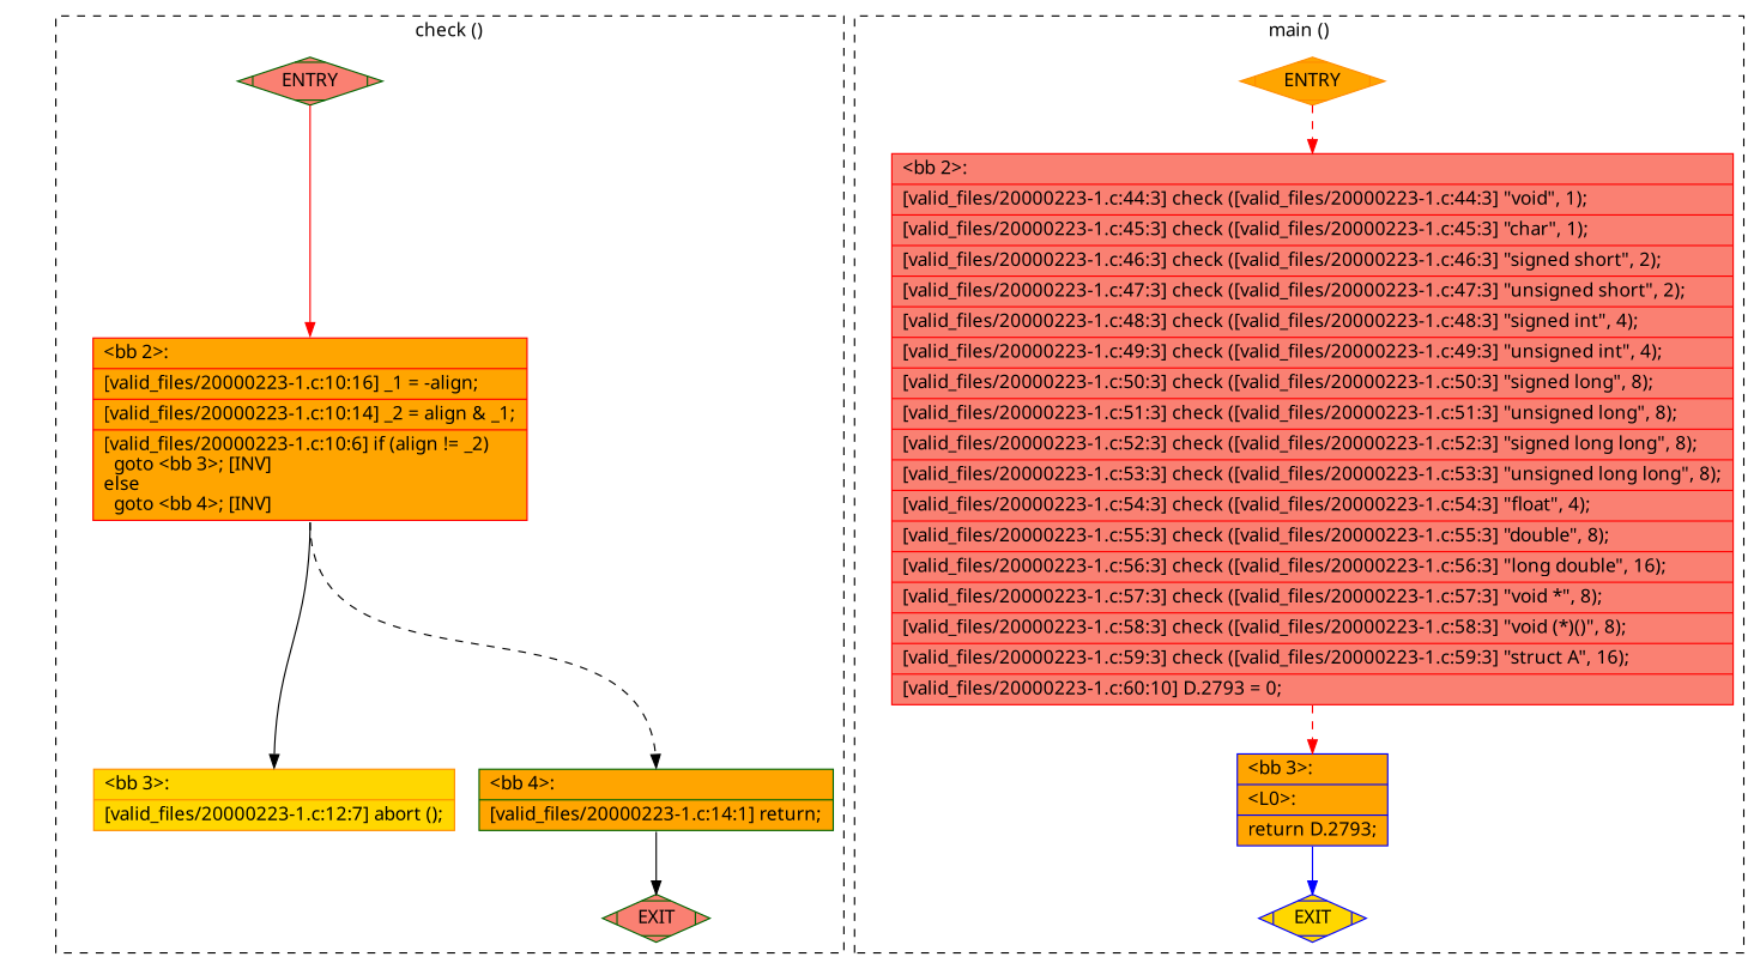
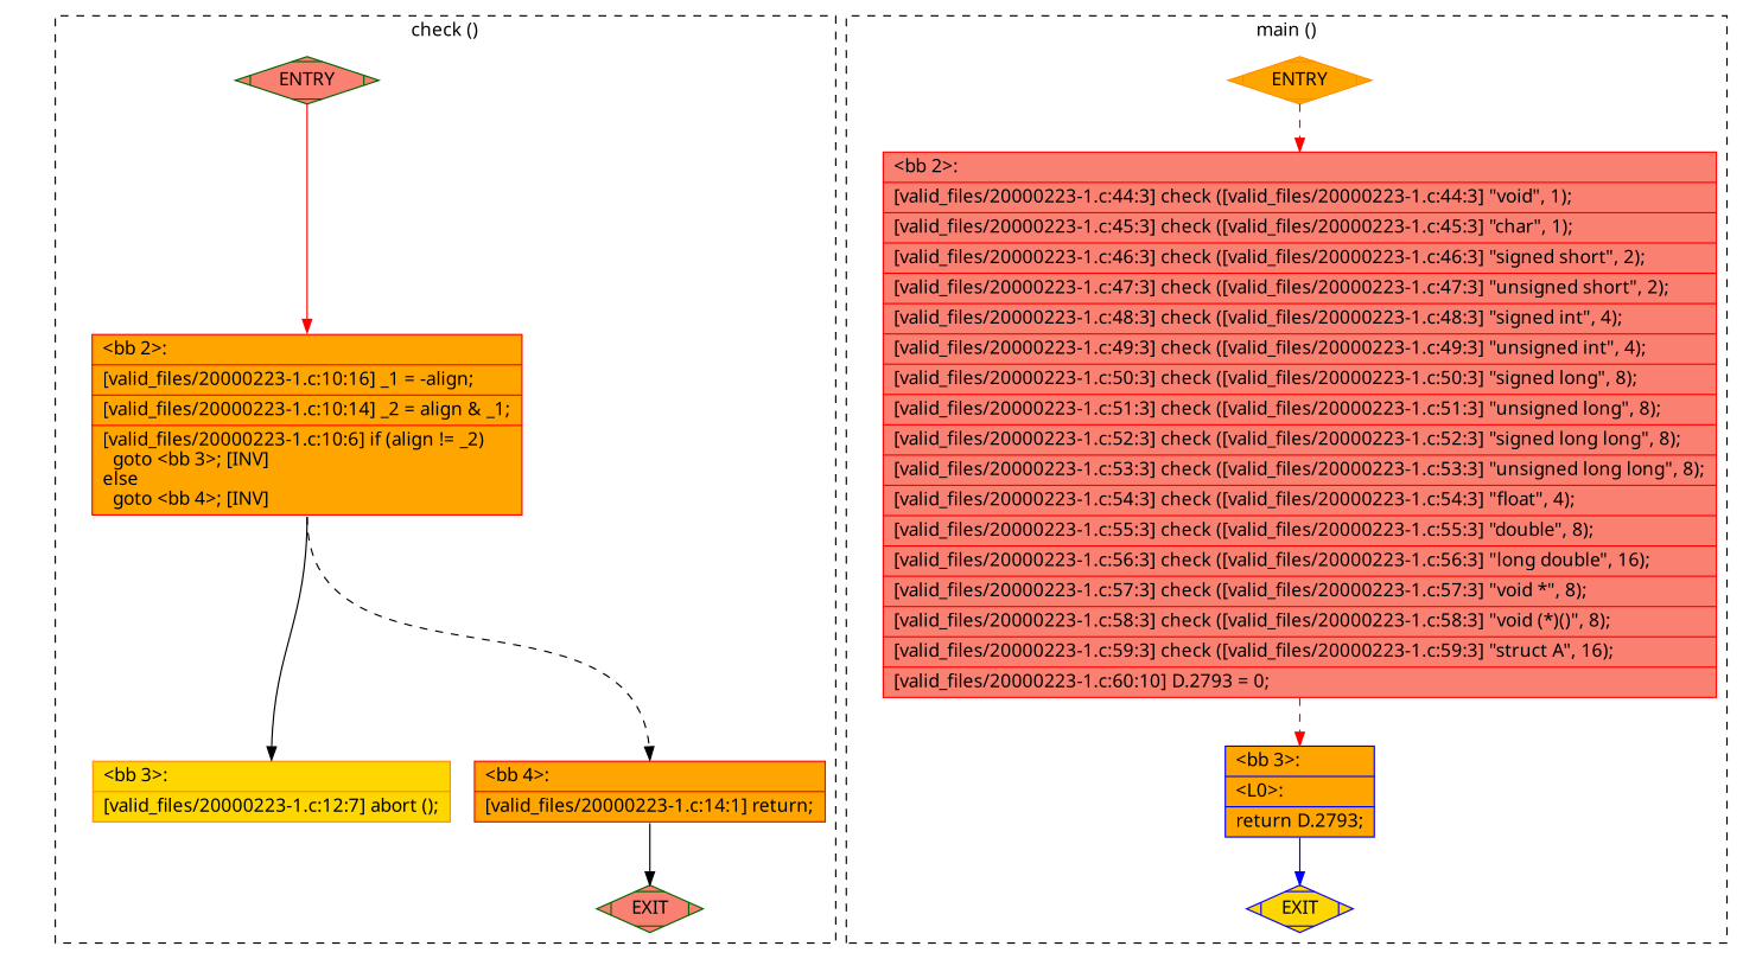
  digraph {
    fontname="Noto Sans"
    node [fillcolor=orange shape=record style=filled color=red fontname="Noto Sans"]
    edge [constraint=true headport=n style=solid tailport=s fontname="Noto Sans" color=red weight=10]
    n1 [fillcolor=salmon label=ENTRY shape=Mdiamond color=darkgreen]
    n2 [fillcolor=salmon label=EXIT shape=Mdiamond color=darkgreen]
    n3 [label="{\<bb\ 2\>:\l|[valid_files/20000223-1.c:10:16]\ _1\ =\ -align;\l|[valid_files/20000223-1.c:10:14]\ _2\ =\ align\ &\ _1;\l|[valid_files/20000223-1.c:10:6]\ if\ (align\ !=\ _2)\l\ \ goto\ \<bb\ 3\>;\ [INV]\lelse\l\ \ goto\ \<bb\ 4\>;\ [INV]\l}"]
    n4 [fillcolor=gold label="{\<bb\ 3\>:\l|[valid_files/20000223-1.c:12:7]\ abort\ ();\l}" color=darkorange]
-   n5 [label="{\<bb\ 4\>:\l|[valid_files/20000223-1.c:14:1]\ return;\l}" color=darkgreen]
+   n5 [label="{\<bb\ 4\>:\l|[valid_files/20000223-1.c:14:1]\ return;\l}"]
    n6 [label=ENTRY shape=Mdiamond color=darkorange]
    n7 [fillcolor=gold label=EXIT shape=Mdiamond color=blue]
    n8 [fillcolor=salmon label="{\<bb\ 2\>:\l|[valid_files/20000223-1.c:44:3]\ check\ ([valid_files/20000223-1.c:44:3]\ \"void\",\ 1);\l|[valid_files/20000223-1.c:45:3]\ check\ ([valid_files/20000223-1.c:45:3]\ \"char\",\ 1);\l|[valid_files/20000223-1.c:46:3]\ check\ ([valid_files/20000223-1.c:46:3]\ \"signed\ short\",\ 2);\l|[valid_files/20000223-1.c:47:3]\ check\ ([valid_files/20000223-1.c:47:3]\ \"unsigned\ short\",\ 2);\l|[valid_files/20000223-1.c:48:3]\ check\ ([valid_files/20000223-1.c:48:3]\ \"signed\ int\",\ 4);\l|[valid_files/20000223-1.c:49:3]\ check\ ([valid_files/20000223-1.c:49:3]\ \"unsigned\ int\",\ 4);\l|[valid_files/20000223-1.c:50:3]\ check\ ([valid_files/20000223-1.c:50:3]\ \"signed\ long\",\ 8);\l|[valid_files/20000223-1.c:51:3]\ check\ ([valid_files/20000223-1.c:51:3]\ \"unsigned\ long\",\ 8);\l|[valid_files/20000223-1.c:52:3]\ check\ ([valid_files/20000223-1.c:52:3]\ \"signed\ long\ long\",\ 8);\l|[valid_files/20000223-1.c:53:3]\ check\ ([valid_files/20000223-1.c:53:3]\ \"unsigned\ long\ long\",\ 8);\l|[valid_files/20000223-1.c:54:3]\ check\ ([valid_files/20000223-1.c:54:3]\ \"float\",\ 4);\l|[valid_files/20000223-1.c:55:3]\ check\ ([valid_files/20000223-1.c:55:3]\ \"double\",\ 8);\l|[valid_files/20000223-1.c:56:3]\ check\ ([valid_files/20000223-1.c:56:3]\ \"long\ double\",\ 16);\l|[valid_files/20000223-1.c:57:3]\ check\ ([valid_files/20000223-1.c:57:3]\ \"void\ *\",\ 8);\l|[valid_files/20000223-1.c:58:3]\ check\ ([valid_files/20000223-1.c:58:3]\ \"void\ (*)()\",\ 8);\l|[valid_files/20000223-1.c:59:3]\ check\ ([valid_files/20000223-1.c:59:3]\ \"struct\ A\",\ 16);\l|[valid_files/20000223-1.c:60:10]\ D.2793\ =\ 0;\l}"]
    n9 [label="{\<bb\ 3\>:\l|\<L0\>:\l|return\ D.2793;\l}" color=blue]
    subgraph cluster_1 {
      color=black
      label="check ()"
      style=dashed
      n1
      n2
      n3
      n4
      n5
    }
    subgraph cluster_2 {
      color=black
      label="main ()"
      style=dashed
      n6
      n7
      n8
      n9
    }
    n1 -> n2 [style=invis color="" weight=""]
    n1 -> n3 [weight=100]
    n3 -> n4 [color=black]
    n3 -> n5 [color=black style=dashed]
    n5 -> n2 [color=black]
    n6 -> n7 [style=invis color="" weight=""]
    n6 -> n8 [style=dashed weight=100]
    n8 -> n9 [style=dashed weight=100]
    n9 -> n7 [color=blue]
  }
